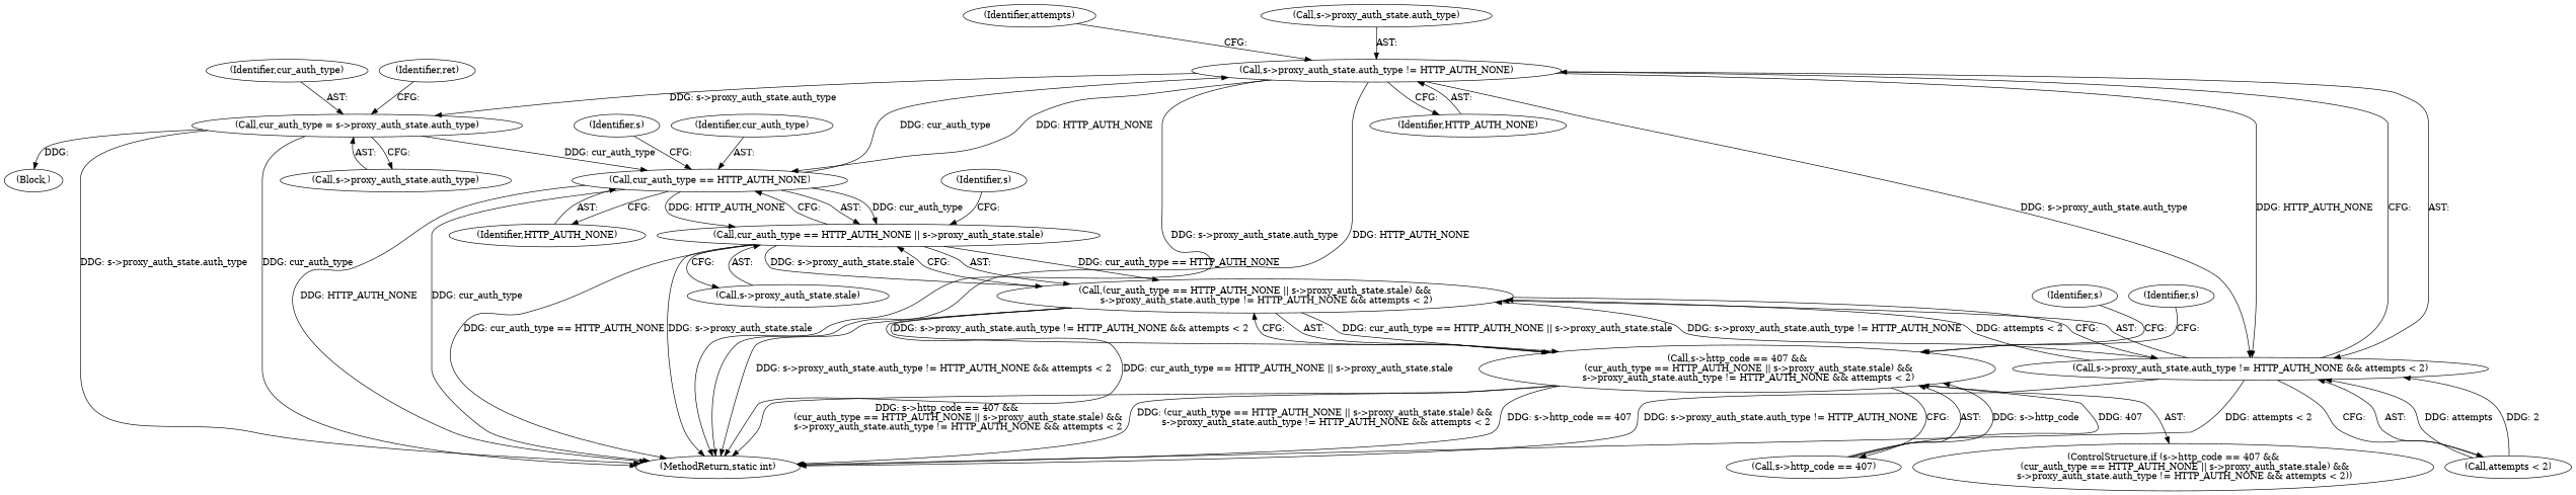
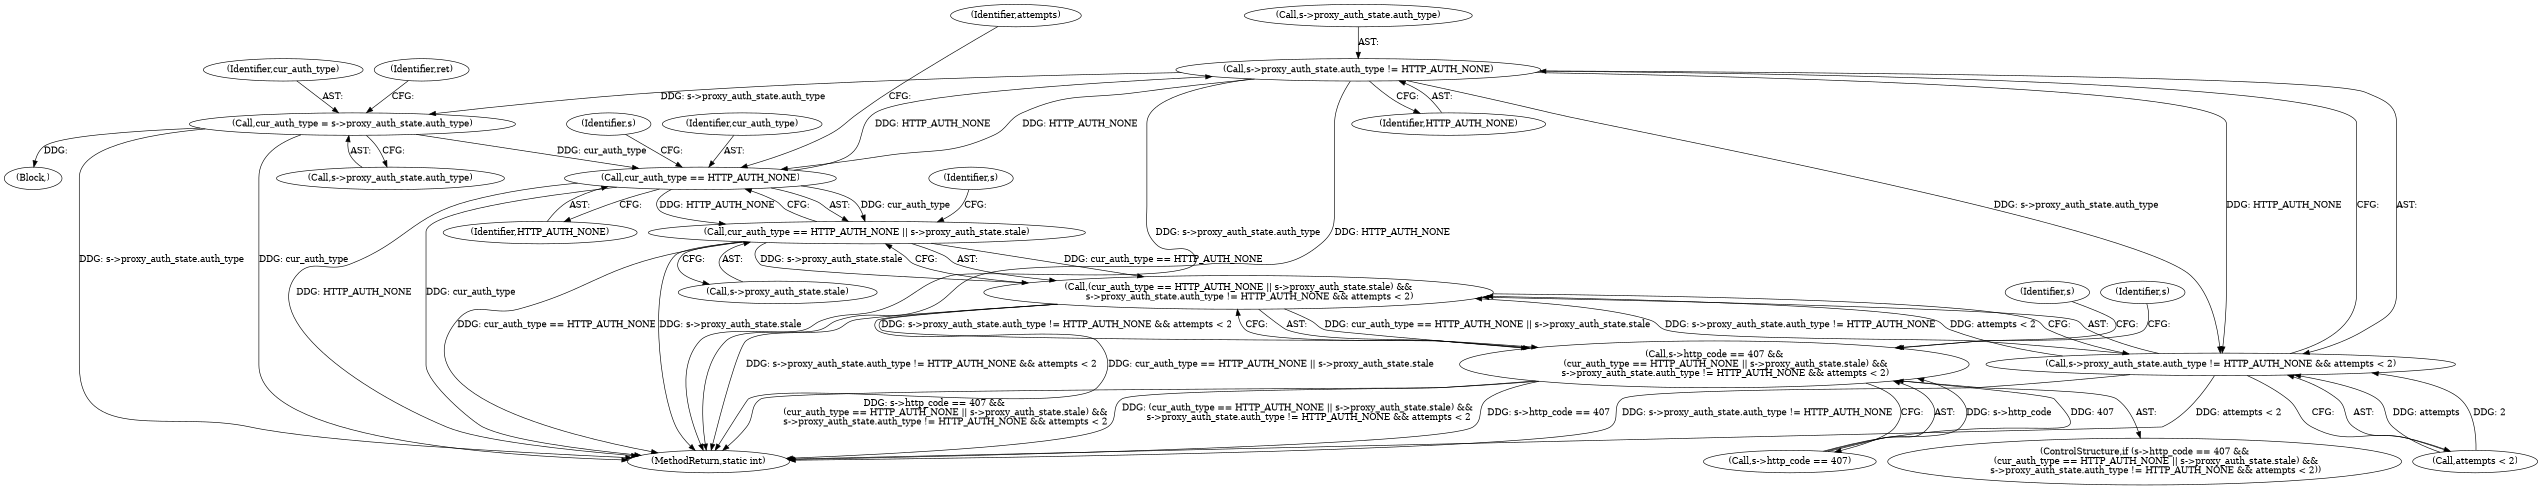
  digraph {
    n1 [label="(Call,s->proxy_auth_state.auth_type != HTTP_AUTH_NONE)"]
    n2 [label="(Call,cur_auth_type == HTTP_AUTH_NONE)"]
    n3 [label="(Call,cur_auth_type = s->proxy_auth_state.auth_type)"]
    n4 [label="(Call,s->proxy_auth_state.auth_type != HTTP_AUTH_NONE && attempts < 2)"]
    n5 [label="(MethodReturn,static int)"]
    n6 [label="(Identifier,HTTP_AUTH_NONE)"]
    n7 [label="(Call,cur_auth_type == HTTP_AUTH_NONE || s->proxy_auth_state.stale)"]
    n8 [label="(Identifier,HTTP_AUTH_NONE)"]
    n9 [label="(Call,s->proxy_auth_state.auth_type)"]
    n10 [label="(Block,)"]
    n11 [label="(Call,(cur_auth_type == HTTP_AUTH_NONE || s->proxy_auth_state.stale) &&\n        s->proxy_auth_state.auth_type != HTTP_AUTH_NONE && attempts < 2)"]
    n12 [label="(Call,attempts < 2)"]
    n13 [label="(Call,s->proxy_auth_state.stale)"]
    n14 [label="(Call,s->http_code == 407 &&\n        (cur_auth_type == HTTP_AUTH_NONE || s->proxy_auth_state.stale) &&\n        s->proxy_auth_state.auth_type != HTTP_AUTH_NONE && attempts < 2)"]
    n15 [label="(Call,s->http_code == 407)"]
    n16 [label="(ControlStructure,if (s->http_code == 407 &&\n        (cur_auth_type == HTTP_AUTH_NONE || s->proxy_auth_state.stale) &&\n        s->proxy_auth_state.auth_type != HTTP_AUTH_NONE && attempts < 2))"]
    n17 [label="(Identifier,s)"]
    n18 [label="(Identifier,s)"]
    n19 [label="(Call,s->proxy_auth_state.auth_type)"]
    n20 [label="(Identifier,s)"]
    n21 [label="(Identifier,cur_auth_type)"]
    n22 [label="(Identifier,s)"]
    n23 [label="(Identifier,attempts)"]
    n24 [label="(Identifier,cur_auth_type)"]
    n25 [label="(Identifier,ret)"]
    n1 -> n2 [label="DDG: HTTP_AUTH_NONE"]
    n1 -> n3 [label="DDG: s->proxy_auth_state.auth_type"]
    n1 -> n4 [label="AST: "]
    n1 -> n4 [label="DDG: s->proxy_auth_state.auth_type"]
    n1 -> n4 [label="DDG: HTTP_AUTH_NONE"]
    n1 -> n5 [label="DDG: s->proxy_auth_state.auth_type"]
    n1 -> n5 [label="DDG: HTTP_AUTH_NONE"]
    n1 -> n6 [label="CFG: "]
-   n2 -> n1 [label="DDG: cur_auth_type"]
+   n2 -> n1 [label="DDG: HTTP_AUTH_NONE"]
    n2 -> n5 [label="DDG: cur_auth_type"]
    n2 -> n5 [label="DDG: HTTP_AUTH_NONE"]
    n2 -> n7 [label="AST: "]
    n2 -> n7 [label="DDG: cur_auth_type"]
    n2 -> n7 [label="DDG: HTTP_AUTH_NONE"]
    n2 -> n8 [label="CFG: "]
    n3 -> n2 [label="DDG: cur_auth_type"]
    n3 -> n5 [label="DDG: s->proxy_auth_state.auth_type"]
    n3 -> n5 [label="DDG: cur_auth_type"]
    n3 -> n9 [label="CFG: "]
    n3 -> n10 [label="DDG: "]
    n4 -> n1 [label="CFG: "]
    n4 -> n5 [label="DDG: s->proxy_auth_state.auth_type != HTTP_AUTH_NONE"]
    n4 -> n5 [label="DDG: attempts < 2"]
    n4 -> n11 [label="AST: "]
    n4 -> n11 [label="DDG: s->proxy_auth_state.auth_type != HTTP_AUTH_NONE"]
    n4 -> n11 [label="DDG: attempts < 2"]
    n4 -> n12 [label="CFG: "]
    n6 -> n1 [label="AST: "]
    n7 -> n2 [label="CFG: "]
    n7 -> n5 [label="DDG: s->proxy_auth_state.stale"]
    n7 -> n5 [label="DDG: cur_auth_type == HTTP_AUTH_NONE"]
    n7 -> n11 [label="AST: "]
    n7 -> n11 [label="DDG: cur_auth_type == HTTP_AUTH_NONE"]
    n7 -> n11 [label="DDG: s->proxy_auth_state.stale"]
    n7 -> n13 [label="CFG: "]
    n8 -> n2 [label="AST: "]
    n9 -> n3 [label="AST: "]
    n11 -> n4 [label="CFG: "]
    n11 -> n5 [label="DDG: s->proxy_auth_state.auth_type != HTTP_AUTH_NONE && attempts < 2"]
    n11 -> n5 [label="DDG: cur_auth_type == HTTP_AUTH_NONE || s->proxy_auth_state.stale"]
    n11 -> n7 [label="CFG: "]
    n11 -> n14 [label="AST: "]
    n11 -> n14 [label="DDG: cur_auth_type == HTTP_AUTH_NONE || s->proxy_auth_state.stale"]
    n11 -> n14 [label="DDG: s->proxy_auth_state.auth_type != HTTP_AUTH_NONE && attempts < 2"]
    n12 -> n4 [label="AST: "]
    n12 -> n4 [label="DDG: attempts"]
    n12 -> n4 [label="DDG: 2"]
    n13 -> n7 [label="AST: "]
    n14 -> n5 [label="DDG: s->http_code == 407 &&\n        (cur_auth_type == HTTP_AUTH_NONE || s->proxy_auth_state.stale) &&\n        s->proxy_auth_state.auth_type != HTTP_AUTH_NONE && attempts < 2"]
    n14 -> n5 [label="DDG: (cur_auth_type == HTTP_AUTH_NONE || s->proxy_auth_state.stale) &&\n        s->proxy_auth_state.auth_type != HTTP_AUTH_NONE && attempts < 2"]
    n14 -> n5 [label="DDG: s->http_code == 407"]
    n14 -> n11 [label="CFG: "]
    n14 -> n15 [label="CFG: "]
    n14 -> n16 [label="AST: "]
    n15 -> n14 [label="AST: "]
    n15 -> n14 [label="DDG: s->http_code"]
    n15 -> n14 [label="DDG: 407"]
    n17 -> n7 [label="CFG: "]
    n18 -> n14 [label="CFG: "]
    n19 -> n1 [label="AST: "]
    n20 -> n2 [label="CFG: "]
    n21 -> n2 [label="AST: "]
    n22 -> n14 [label="CFG: "]
-   n23 -> n1 [label="CFG: "]
+   n23 -> n2 [label="CFG: "]
    n24 -> n3 [label="AST: "]
    n25 -> n3 [label="CFG: "]
  }
